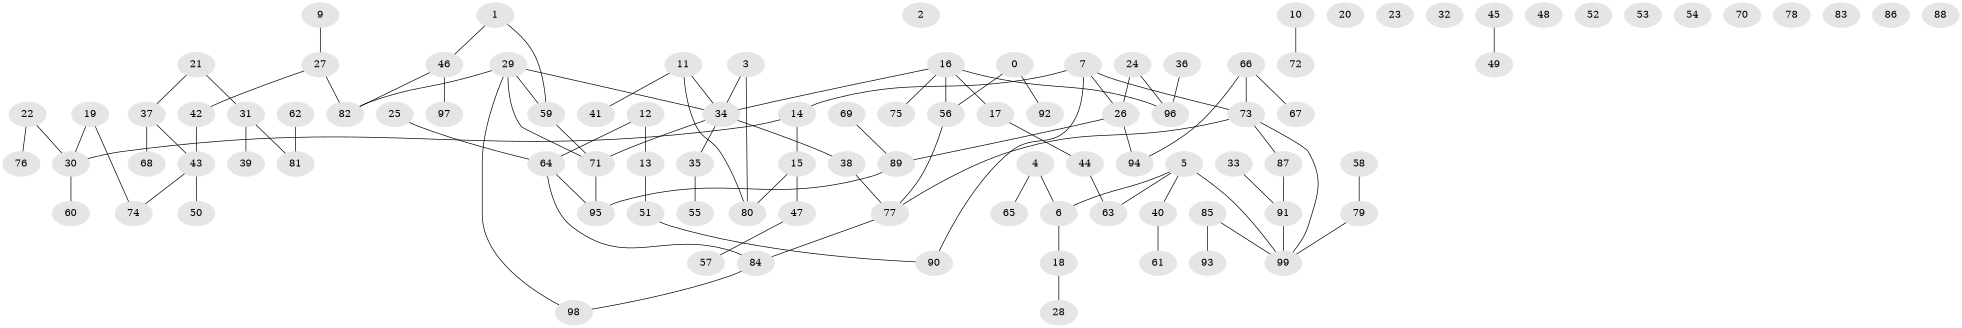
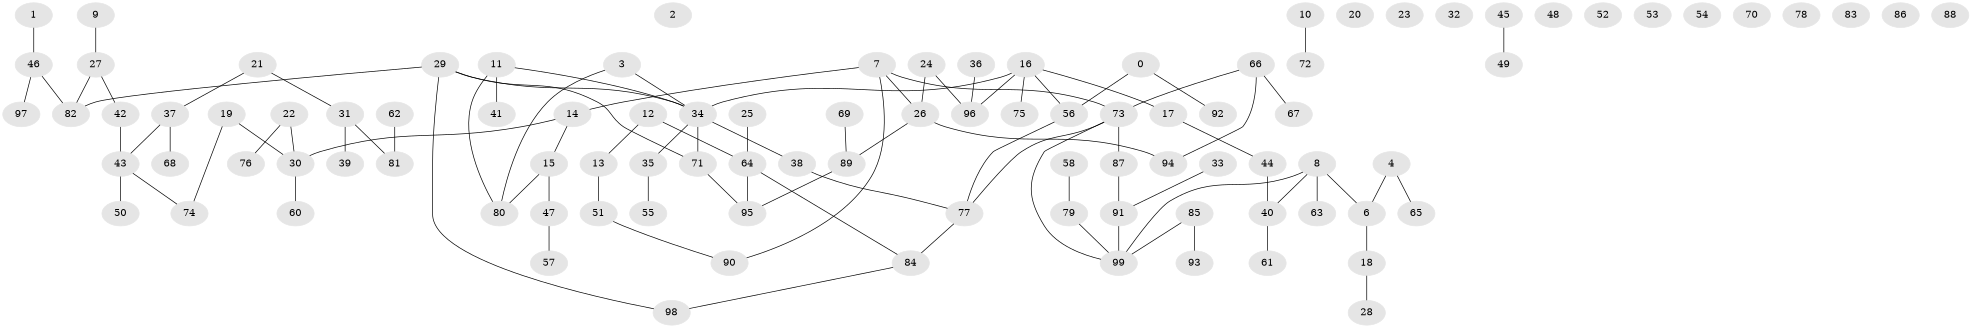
  graph {
    node [color=gray90 style=filled]
    1
    46
-   59
    82
    97
    71
    2
    3
    34
    80
    35
    38
    4
    6
    65
    18
-   5
+   5 [label=8]
    40
    63
    99
    61
    28
    7
    14
    26
    73
    90
    15
    30
    89
    94
    77
    87
    n34 [label=0]
    56
    92
    9
    27
    42
    10
    72
    11
    41
    12
    13
    64
    51
    84
    95
    47
    60
    57
    16
    17
    75
    96
    44
    19
    74
    20
    21
    31
    37
    39
    81
    43
    68
    22
    76
    23
    24
    25
    29
    98
    32
    33
    91
    55
    36
    50
    45
    49
    48
    52
    53
    54
    58
    79
    62
    66
    67
    69
    70
    78
    83
    85
    93
    86
    88
    1 -- 46
-   1 -- 59
    46 -- 82
    46 -- 97
-   59 -- 71
    71 -- 95
    3 -- 34
    3 -- 80
    34 -- 71
    34 -- 35
    34 -- 38
    35 -- 55
    38 -- 77
    4 -- 6
    4 -- 65
    6 -- 18
    18 -- 28
    5 -- 6
    5 -- 40
    5 -- 63
    5 -- 99
    40 -- 61
    7 -- 14
    7 -- 26
    7 -- 73
    7 -- 90
    14 -- 15
    14 -- 30
    26 -- 89
    26 -- 94
    73 -- 99
    73 -- 77
    73 -- 87
    15 -- 80
    15 -- 47
    30 -- 60
    89 -- 95
    77 -- 84
    87 -- 91
    n34 -- 56
    n34 -- 92
    56 -- 77
    9 -- 27
    27 -- 82
    27 -- 42
    42 -- 43
    10 -- 72
    11 -- 34
    11 -- 80
    11 -- 41
    12 -- 13
    12 -- 64
    13 -- 51
    64 -- 84
    64 -- 95
    51 -- 90
    84 -- 98
    47 -- 57
    16 -- 34
    16 -- 56
    16 -- 17
    16 -- 75
    16 -- 96
    17 -- 44
-   44 -- 63
+   44 -- 40
    19 -- 30
    19 -- 74
    21 -- 31
    21 -- 37
    31 -- 39
    31 -- 81
    37 -- 43
    37 -- 68
    43 -- 74
    43 -- 50
    22 -- 30
    22 -- 76
    24 -- 26
    24 -- 96
    25 -- 64
-   29 -- 59
    29 -- 82
    29 -- 71
    29 -- 34
    29 -- 98
    33 -- 91
    91 -- 99
    36 -- 96
    45 -- 49
    58 -- 79
    79 -- 99
    62 -- 81
    66 -- 73
    66 -- 94
    66 -- 67
    69 -- 89
    85 -- 99
    85 -- 93
  }
